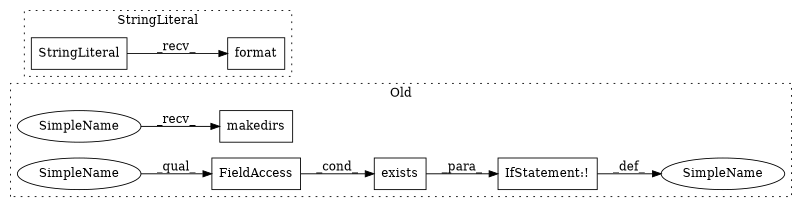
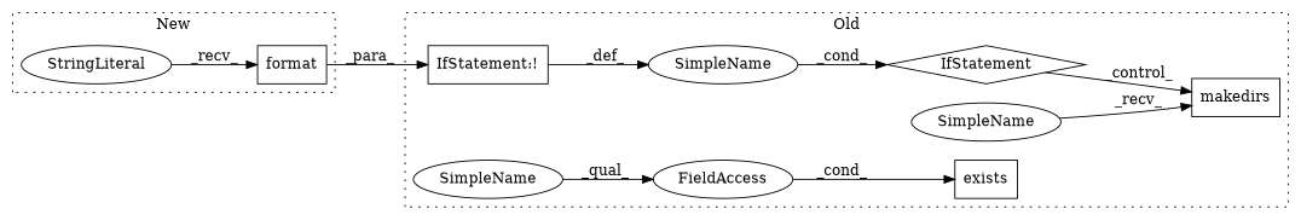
  digraph {
    rankdir=LR
    node [a=32 l="7,1" s=7136 shape=box]
    n1 [l="9,1" label=makedirs s="7176,7194"]
    n2 [a=38 l=1 label="IfStatement:!" s=7135]
-   n3 [a=22 l=7 label=FieldAccess]
+   n3 [a=22 l=7 label=FieldAccess shape=ellipse]
+   n4 [a=25 l="4,2" label=IfStatement s="7131,7161" shape=diamond]
    n5 [a=42 label=SimpleName shape=ellipse l="" s=""]
    n6 [label=exists s="7144,7160"]
    n7 [a=42 l=2 label=SimpleName s=7173 shape=ellipse]
    n8 [a=42 l=2 label=SimpleName shape=ellipse]
    n9 [label=format s="6965,6981"]
-   n10 [a=45 l=14 label=StringLiteral s=6950]
+   n10 [a=45 l=14 label=StringLiteral s=6950 shape=ellipse]
    subgraph cluster_1 {
      label=Old
      style=dotted
      n1
      n2
      n3
+     n4
      n5
      n6
      n7
      n8
    }
    subgraph cluster_2 {
-     label=StringLiteral
+     label=New
      style=dotted
      n9
      n10
    }
    n2 -> n5 [label=_def_]
    n3 -> n6 [label=_cond_]
-   n6 -> n2 [label=_para_]
+   n4 -> n1 [label=_control_]
+   n5 -> n4 [label=_cond_]
+   n9 -> n2 [label=_para_]
    n7 -> n1 [label=_recv_]
    n8 -> n3 [label=_qual_]
    n10 -> n9 [label=_recv_]
  }
